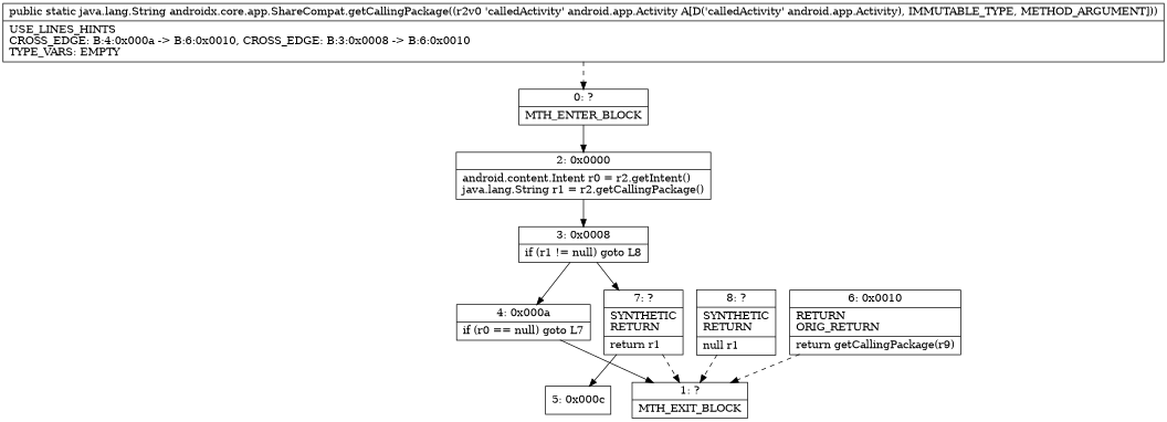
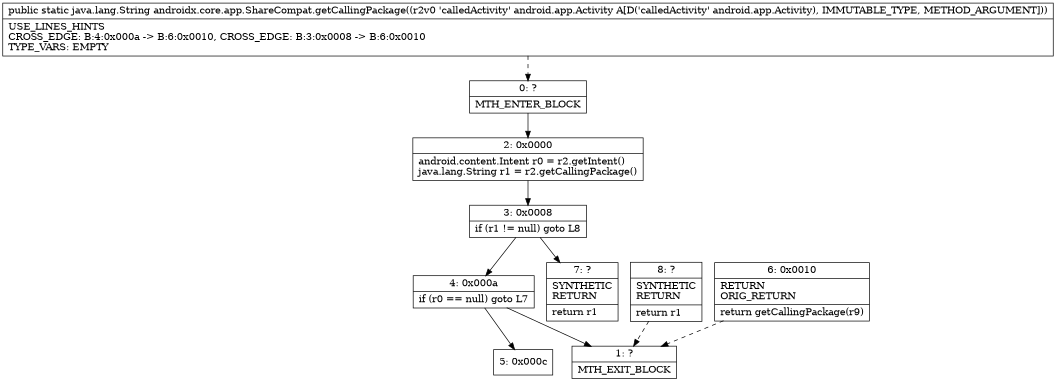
  digraph {
    node [shape=record]
    edge [style=solid]
    n1 [label="{0\:\ ?|MTH_ENTER_BLOCK\l}"]
    n2 [label="{2\:\ 0x0000|android.content.Intent r0 = r2.getIntent()\ljava.lang.String r1 = r2.getCallingPackage()\l}"]
    n3 [label="{3\:\ 0x0008|if (r1 != null) goto L8\l}"]
    n4 [label="{4\:\ 0x000a|if (r0 == null) goto L7\l}"]
    n5 [label="{7\:\ ?|SYNTHETIC\lRETURN\l|return r1\l}"]
    n6 [label="{5\:\ 0x000c}"]
    n7 [label="{1\:\ ?|MTH_EXIT_BLOCK\l}"]
-   n8 [label="{8\:\ ?|SYNTHETIC\lRETURN\l|null r1\l}"]
+   n8 [label="{8\:\ ?|SYNTHETIC\lRETURN\l|return r1\l}"]
    n9 [label="{6\:\ 0x0010|RETURN\lORIG_RETURN\l|return getCallingPackage(r9)\l}"]
    n10 [label="{public static java.lang.String androidx.core.app.ShareCompat.getCallingPackage((r2v0 'calledActivity' android.app.Activity A[D('calledActivity' android.app.Activity), IMMUTABLE_TYPE, METHOD_ARGUMENT]))  | USE_LINES_HINTS\lCROSS_EDGE: B:4:0x000a \-\> B:6:0x0010, CROSS_EDGE: B:3:0x0008 \-\> B:6:0x0010\lTYPE_VARS: EMPTY\l}"]
    n1 -> n2
    n2 -> n3
    n3 -> n4
    n3 -> n5
-   n5 -> n6
+   n4 -> n6
    n4 -> n7
-   n5 -> n7 [style=dashed]
    n8 -> n7 [style=dashed]
    n9 -> n7 [style=dashed]
    n10 -> n1 [style=dashed]
  }
